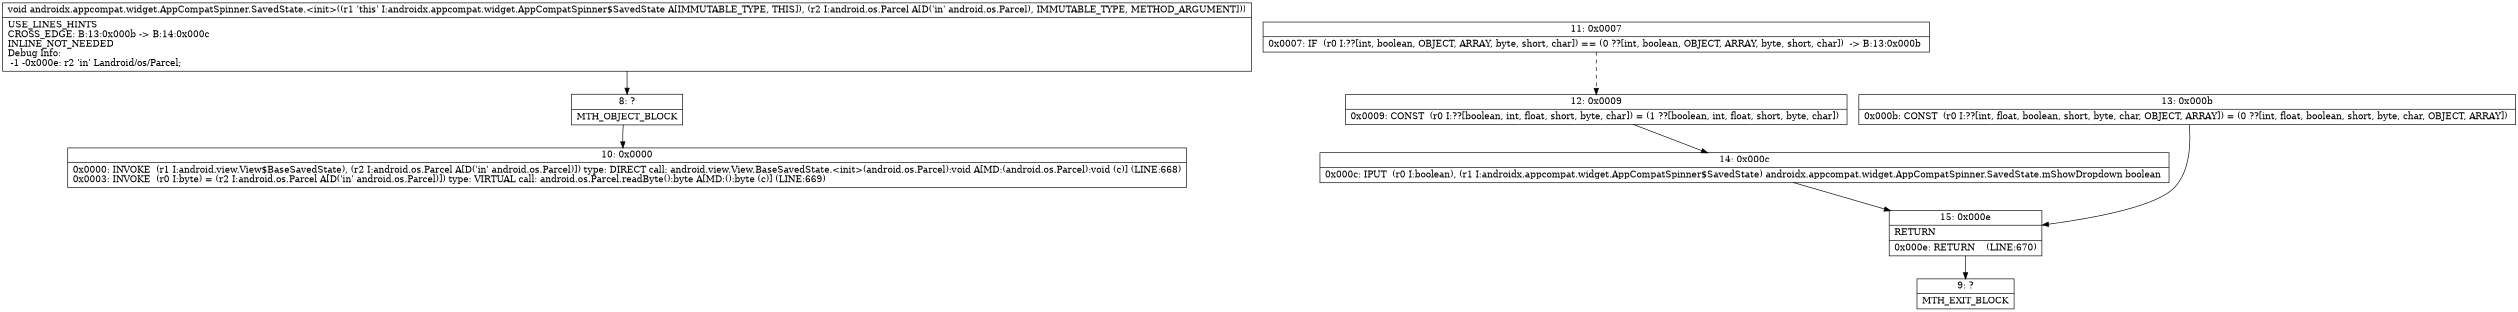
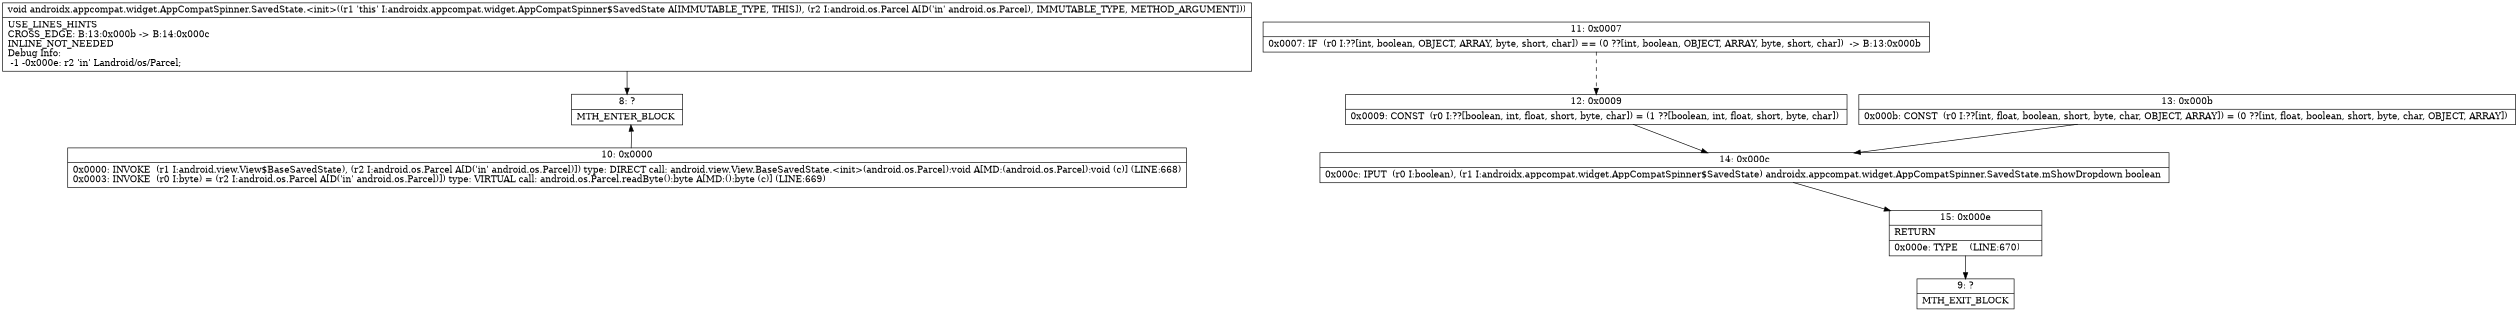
  digraph {
    node [shape=record]
-   n1 [label="{8\:\ ?|MTH_OBJECT_BLOCK\l}"]
+   n1 [label="{8\:\ ?|MTH_ENTER_BLOCK\l}"]
    n2 [label="{10\:\ 0x0000|0x0000: INVOKE  (r1 I:android.view.View$BaseSavedState), (r2 I:android.os.Parcel A[D('in' android.os.Parcel)]) type: DIRECT call: android.view.View.BaseSavedState.\<init\>(android.os.Parcel):void A[MD:(android.os.Parcel):void (c)] (LINE:668)\l0x0003: INVOKE  (r0 I:byte) = (r2 I:android.os.Parcel A[D('in' android.os.Parcel)]) type: VIRTUAL call: android.os.Parcel.readByte():byte A[MD:():byte (c)] (LINE:669)\l}"]
    n3 [label="{11\:\ 0x0007|0x0007: IF  (r0 I:??[int, boolean, OBJECT, ARRAY, byte, short, char]) == (0 ??[int, boolean, OBJECT, ARRAY, byte, short, char])  \-\> B:13:0x000b \l}"]
    n4 [label="{12\:\ 0x0009|0x0009: CONST  (r0 I:??[boolean, int, float, short, byte, char]) = (1 ??[boolean, int, float, short, byte, char]) \l}"]
    n5 [label="{14\:\ 0x000c|0x000c: IPUT  (r0 I:boolean), (r1 I:androidx.appcompat.widget.AppCompatSpinner$SavedState) androidx.appcompat.widget.AppCompatSpinner.SavedState.mShowDropdown boolean \l}"]
    n6 [label="{13\:\ 0x000b|0x000b: CONST  (r0 I:??[int, float, boolean, short, byte, char, OBJECT, ARRAY]) = (0 ??[int, float, boolean, short, byte, char, OBJECT, ARRAY]) \l}"]
-   n7 [label="{15\:\ 0x000e|RETURN\l|0x000e: RETURN    (LINE:670)\l}"]
+   n7 [label="{15\:\ 0x000e|RETURN\l|0x000e: TYPE    (LINE:670)\l}"]
    n8 [label="{9\:\ ?|MTH_EXIT_BLOCK\l}"]
    n9 [label="{void androidx.appcompat.widget.AppCompatSpinner.SavedState.\<init\>((r1 'this' I:androidx.appcompat.widget.AppCompatSpinner$SavedState A[IMMUTABLE_TYPE, THIS]), (r2 I:android.os.Parcel A[D('in' android.os.Parcel), IMMUTABLE_TYPE, METHOD_ARGUMENT]))  | USE_LINES_HINTS\lCROSS_EDGE: B:13:0x000b \-\> B:14:0x000c\lINLINE_NOT_NEEDED\lDebug Info:\l  \-1 \-0x000e: r2 'in' Landroid\/os\/Parcel;\l}"]
-   n1 -> n2
+   n2 -> n1
    n3 -> n4 [style=dashed]
    n4 -> n5
    n5 -> n7
-   n6 -> n7
+   n6 -> n5
    n7 -> n8
    n9 -> n1
  }
